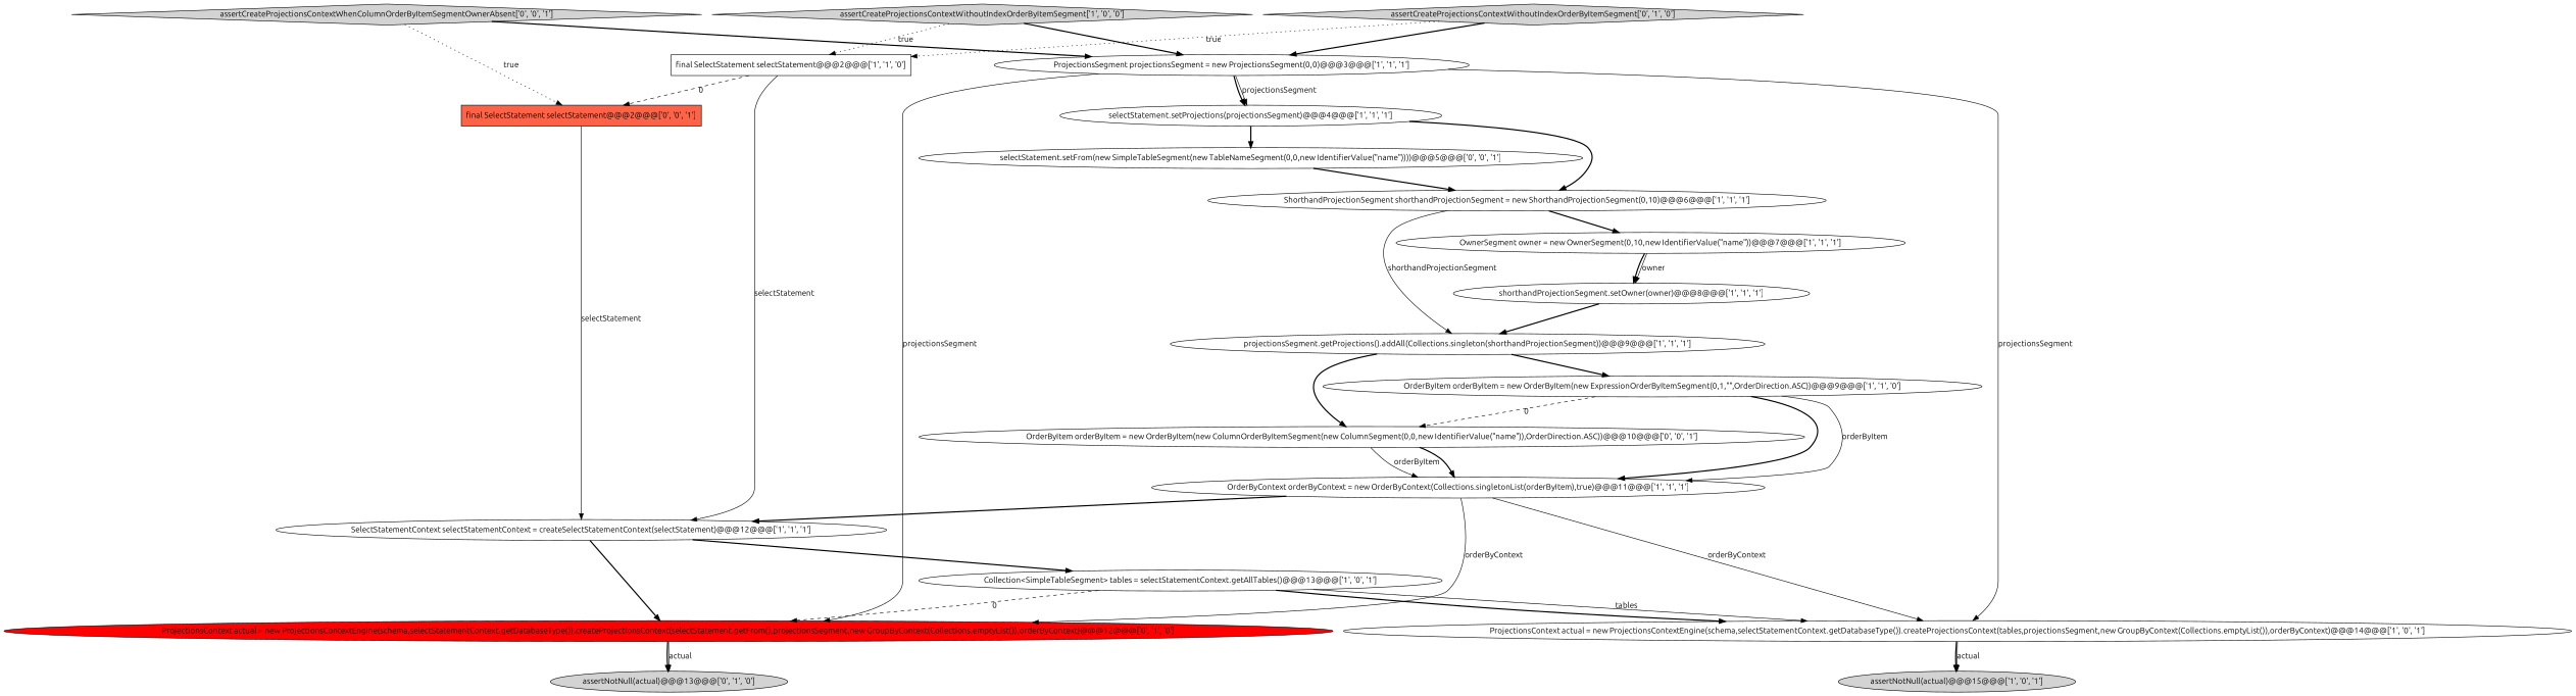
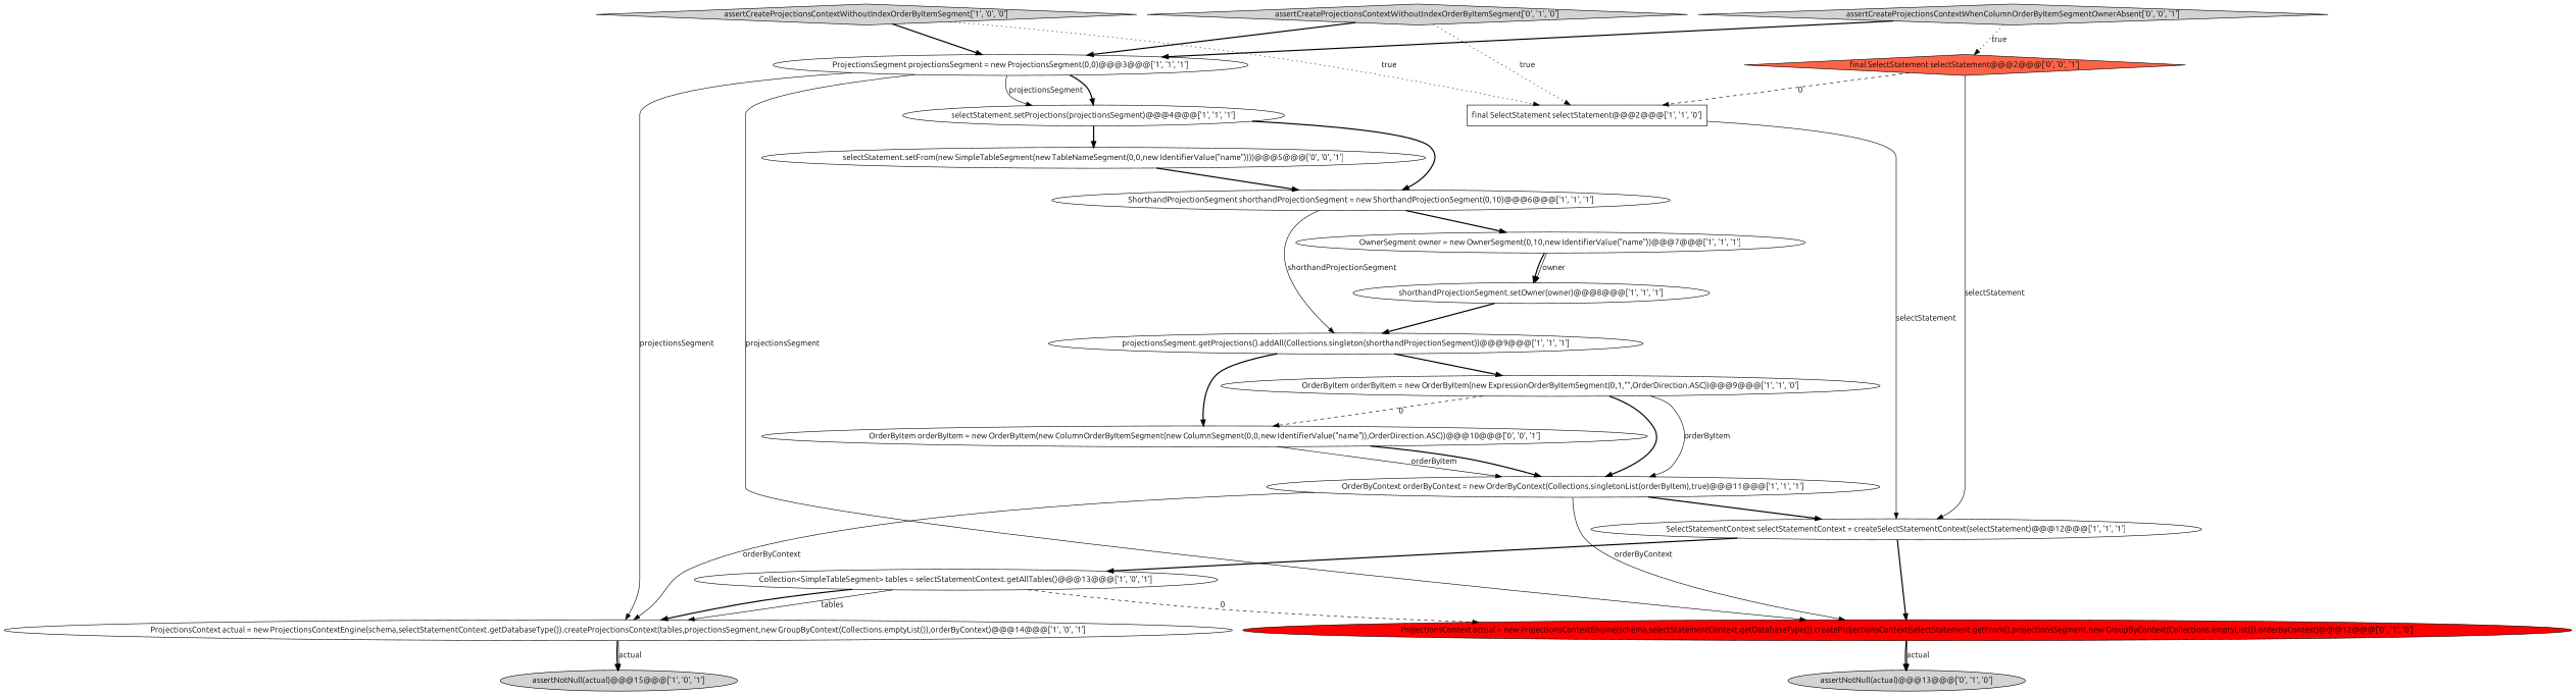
  digraph {
    fontname=Ubuntu
    node [fillcolor=white fontname=Ubuntu shape=ellipse style=filled]
    edge [fontname=Ubuntu style=bold]
    n1 [label="OrderByContext orderByContext = new OrderByContext(Collections.singletonList(orderByItem),true)@@@11@@@['1', '1', '1']"]
    n2 [fillcolor=red label="ProjectionsContext actual = new ProjectionsContextEngine(schema,selectStatementContext.getDatabaseType()).createProjectionsContext(selectStatement.getFrom(),projectionsSegment,new GroupByContext(Collections.emptyList()),orderByContext)@@@12@@@['0', '1', '0']"]
    n3 [label="SelectStatementContext selectStatementContext = createSelectStatementContext(selectStatement)@@@12@@@['1', '1', '1']"]
    n4 [label="ProjectionsContext actual = new ProjectionsContextEngine(schema,selectStatementContext.getDatabaseType()).createProjectionsContext(tables,projectionsSegment,new GroupByContext(Collections.emptyList()),orderByContext)@@@14@@@['1', '0', '1']"]
    n5 [fillcolor=lightgray label="assertNotNull(actual)@@@13@@@['0', '1', '0']"]
    n6 [label="Collection<SimpleTableSegment> tables = selectStatementContext.getAllTables()@@@13@@@['1', '0', '1']"]
    n7 [fillcolor=lightgray label="assertNotNull(actual)@@@15@@@['1', '0', '1']"]
    n8 [label="projectionsSegment.getProjections().addAll(Collections.singleton(shorthandProjectionSegment))@@@9@@@['1', '1', '1']"]
    n9 [label="OrderByItem orderByItem = new OrderByItem(new ColumnOrderByItemSegment(new ColumnSegment(0,0,new IdentifierValue(\"name\")),OrderDirection.ASC))@@@10@@@['0', '0', '1']"]
    n10 [label="OrderByItem orderByItem = new OrderByItem(new ExpressionOrderByItemSegment(0,1,\"\",OrderDirection.ASC))@@@9@@@['1', '1', '0']"]
-   n11 [fillcolor=tomato label="final SelectStatement selectStatement@@@2@@@['0', '0', '1']" shape=box]
+   n11 [fillcolor=tomato label="final SelectStatement selectStatement@@@2@@@['0', '0', '1']" shape=diamond]
    n12 [label="selectStatement.setFrom(new SimpleTableSegment(new TableNameSegment(0,0,new IdentifierValue(\"name\"))))@@@5@@@['0', '0', '1']"]
    n13 [label="ShorthandProjectionSegment shorthandProjectionSegment = new ShorthandProjectionSegment(0,10)@@@6@@@['1', '1', '1']"]
    n14 [label="OwnerSegment owner = new OwnerSegment(0,10,new IdentifierValue(\"name\"))@@@7@@@['1', '1', '1']"]
    n15 [label="ProjectionsSegment projectionsSegment = new ProjectionsSegment(0,0)@@@3@@@['1', '1', '1']"]
    n16 [label="selectStatement.setProjections(projectionsSegment)@@@4@@@['1', '1', '1']"]
    n17 [label="shorthandProjectionSegment.setOwner(owner)@@@8@@@['1', '1', '1']"]
    n18 [fillcolor=lightgray label="assertCreateProjectionsContextWithoutIndexOrderByItemSegment['1', '0', '0']" shape=diamond]
    n19 [label="final SelectStatement selectStatement@@@2@@@['1', '1', '0']" shape=box]
    n20 [fillcolor=lightgray label="assertCreateProjectionsContextWhenColumnOrderByItemSegmentOwnerAbsent['0', '0', '1']" shape=diamond]
    n21 [fillcolor=lightgray label="assertCreateProjectionsContextWithoutIndexOrderByItemSegment['0', '1', '0']" shape=diamond]
    n1 -> n2 [label=orderByContext style=solid]
    n1 -> n3
    n1 -> n4 [label=orderByContext style=solid]
    n2 -> n5
    n2 -> n5 [label=actual style=solid]
    n3 -> n2
    n3 -> n6
    n4 -> n7
    n4 -> n7 [label=actual style=solid]
    n6 -> n2 [label=0 style=dashed]
    n6 -> n4 [label=tables style=solid]
    n6 -> n4
    n8 -> n9
    n8 -> n10
    n9 -> n1 [label=orderByItem style=solid]
    n9 -> n1
    n10 -> n1 [label=orderByItem style=solid]
    n10 -> n1
    n10 -> n9 [label=0 style=dashed]
    n11 -> n3 [label=selectStatement style=solid]
    n12 -> n13
    n13 -> n8 [label=shorthandProjectionSegment style=solid]
    n13 -> n14
    n14 -> n17
    n14 -> n17 [label=owner style=solid]
    n15 -> n2 [label=projectionsSegment style=solid]
    n15 -> n4 [label=projectionsSegment style=solid]
    n15 -> n16
    n15 -> n16 [label=projectionsSegment style=solid]
    n16 -> n12
    n16 -> n13
    n17 -> n8
    n18 -> n15
    n18 -> n19 [label=true style=dotted]
    n19 -> n3 [label=selectStatement style=solid]
-   n19 -> n11 [label=0 style=dashed]
+   n11 -> n19 [label=0 style=dashed]
    n20 -> n11 [label=true style=dotted]
    n20 -> n15
    n21 -> n15
    n21 -> n19 [label=true style=dotted]
  }
